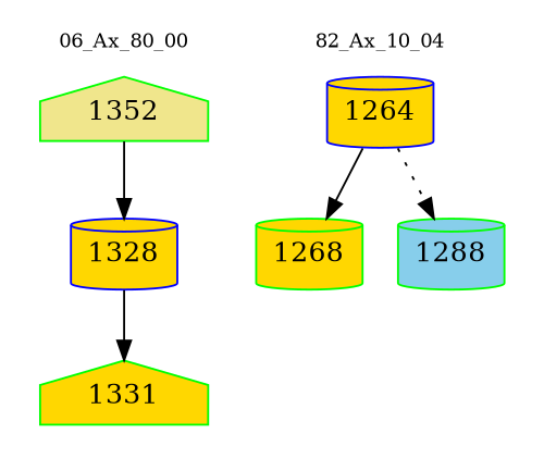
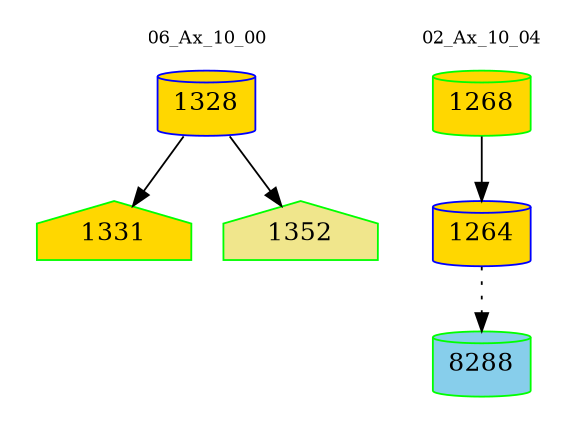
  digraph {
    node [color=green fillcolor=gold shape=cylinder style=filled]
    edge [color=black style=solid]
    n1 [label=1331 shape=house]
    n2 [color=blue label=1328]
    n3 [fillcolor=khaki label=1352 shape=house]
    n4 [label=1268]
    n5 [color=blue label=1264]
-   n6 [fillcolor=skyblue label=1288]
+   n6 [fillcolor=skyblue label=8288]
    subgraph cluster_1 {
      color=white
      fontsize=10
-     label="06_Ax_80_00"
+     label="06_Ax_10_00"
      n1
      n2
      n3
    }
    subgraph cluster_2 {
      color=white
      fontsize=10
-     label="82_Ax_10_04"
+     label="02_Ax_10_04"
      n4
      n5
      n6
    }
    n2 -> n1
-   n3 -> n2
-   n5 -> n4
+   n2 -> n3
+   n4 -> n5
    n5 -> n6 [style=dotted]
  }
